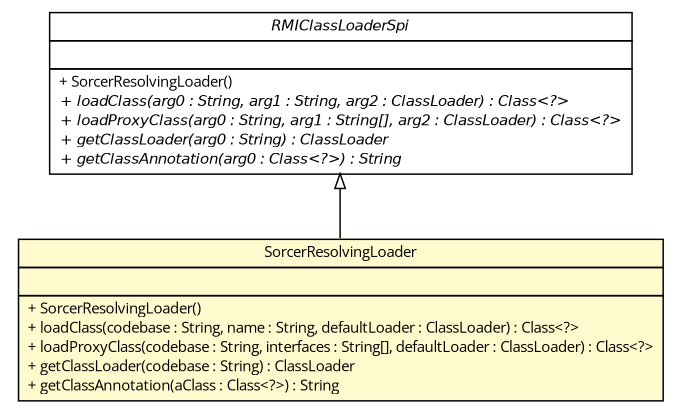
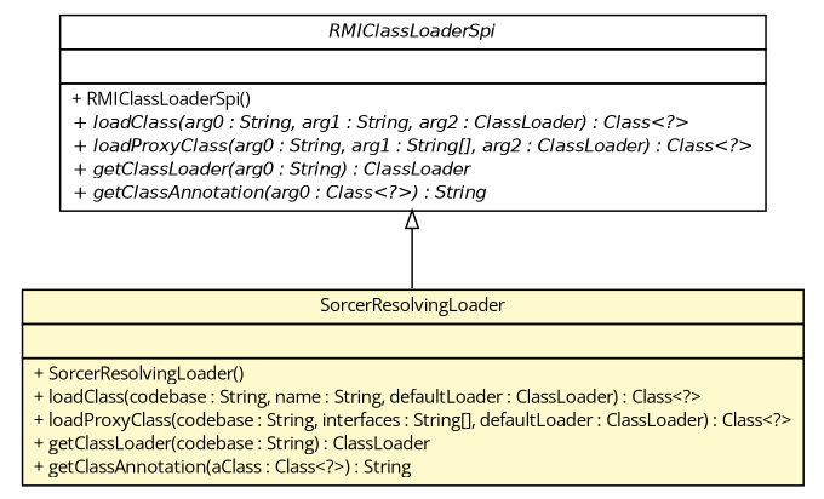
  digraph {
    nodesep=0.25
    ranksep=0.5
    fontname="Open Sans"
    node [fontcolor=black fontname="Open Sans" fontsize=10.0 shape=plaintext]
    n1 [label=<<table title="sorcer.rio.rmi.SorcerResolvingLoader" border="0" cellborder="1" cellspacing="0" cellpadding="2" port="p" bgcolor="lemonChiffon" href="./SorcerResolvingLoader.html"> 		<tr><td><table border="0" cellspacing="0" cellpadding="1"> <tr><td align="center" balign="center"> SorcerResolvingLoader </td></tr> 		</table></td></tr> 		<tr><td><table border="0" cellspacing="0" cellpadding="1"> <tr><td align="left" balign="left">  </td></tr> 		</table></td></tr> 		<tr><td><table border="0" cellspacing="0" cellpadding="1"> <tr><td align="left" balign="left"> + SorcerResolvingLoader() </td></tr> <tr><td align="left" balign="left"> + loadClass(codebase : String, name : String, defaultLoader : ClassLoader) : Class&lt;?&gt; </td></tr> <tr><td align="left" balign="left"> + loadProxyClass(codebase : String, interfaces : String[], defaultLoader : ClassLoader) : Class&lt;?&gt; </td></tr> <tr><td align="left" balign="left"> + getClassLoader(codebase : String) : ClassLoader </td></tr> <tr><td align="left" balign="left"> + getClassAnnotation(aClass : Class&lt;?&gt;) : String </td></tr> 		</table></td></tr> 		</table>>]
-   n2 [label=<<table title="java.rmi.server.RMIClassLoaderSpi" border="0" cellborder="1" cellspacing="0" cellpadding="2" port="p" href="http://docs.oracle.com/javase/7/docs/api/java/rmi/server/RMIClassLoaderSpi.html"> 		<tr><td><table border="0" cellspacing="0" cellpadding="1"> <tr><td align="center" balign="center"><font face="Helvetica-Oblique"> RMIClassLoaderSpi </font></td></tr> 		</table></td></tr> 		<tr><td><table border="0" cellspacing="0" cellpadding="1"> <tr><td align="left" balign="left">  </td></tr> 		</table></td></tr> 		<tr><td><table border="0" cellspacing="0" cellpadding="1"> <tr><td align="left" balign="left"> + SorcerResolvingLoader() </td></tr> <tr><td align="left" balign="left"><font face="Helvetica-Oblique" point-size="10.0"> + loadClass(arg0 : String, arg1 : String, arg2 : ClassLoader) : Class&lt;?&gt; </font></td></tr> <tr><td align="left" balign="left"><font face="Helvetica-Oblique" point-size="10.0"> + loadProxyClass(arg0 : String, arg1 : String[], arg2 : ClassLoader) : Class&lt;?&gt; </font></td></tr> <tr><td align="left" balign="left"><font face="Helvetica-Oblique" point-size="10.0"> + getClassLoader(arg0 : String) : ClassLoader </font></td></tr> <tr><td align="left" balign="left"><font face="Helvetica-Oblique" point-size="10.0"> + getClassAnnotation(arg0 : Class&lt;?&gt;) : String </font></td></tr> 		</table></td></tr> 		</table>>]
+   n2 [label=<<table title="java.rmi.server.RMIClassLoaderSpi" border="0" cellborder="1" cellspacing="0" cellpadding="2" port="p" href="http://docs.oracle.com/javase/7/docs/api/java/rmi/server/RMIClassLoaderSpi.html"> 		<tr><td><table border="0" cellspacing="0" cellpadding="1"> <tr><td align="center" balign="center"><font face="Helvetica-Oblique"> RMIClassLoaderSpi </font></td></tr> 		</table></td></tr> 		<tr><td><table border="0" cellspacing="0" cellpadding="1"> <tr><td align="left" balign="left">  </td></tr> 		</table></td></tr> 		<tr><td><table border="0" cellspacing="0" cellpadding="1"> <tr><td align="left" balign="left"> + RMIClassLoaderSpi() </td></tr> <tr><td align="left" balign="left"><font face="Helvetica-Oblique" point-size="10.0"> + loadClass(arg0 : String, arg1 : String, arg2 : ClassLoader) : Class&lt;?&gt; </font></td></tr> <tr><td align="left" balign="left"><font face="Helvetica-Oblique" point-size="10.0"> + loadProxyClass(arg0 : String, arg1 : String[], arg2 : ClassLoader) : Class&lt;?&gt; </font></td></tr> <tr><td align="left" balign="left"><font face="Helvetica-Oblique" point-size="10.0"> + getClassLoader(arg0 : String) : ClassLoader </font></td></tr> <tr><td align="left" balign="left"><font face="Helvetica-Oblique" point-size="10.0"> + getClassAnnotation(arg0 : Class&lt;?&gt;) : String </font></td></tr> 		</table></td></tr> 		</table>>]
    n2 -> n1 [arrowtail=empty dir=back fontname="Open Sans" fontsize=10 headport=p labelfontname=Helvetica labelfontsize=10 tailport=p]
  }
